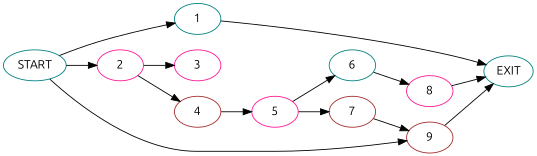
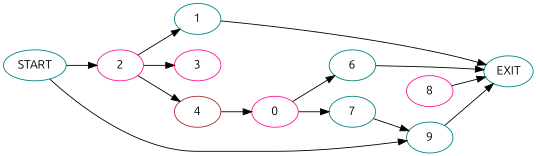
  digraph {
    fontname=Ubuntu
    rankdir=LR
    node [color=teal fontname=Ubuntu]
    edge [fontname=Ubuntu]
    n1 [label=START]
    1
    2 [color=deeppink]
-   9 [color=brown]
+   9
    n5 [label=EXIT]
    3 [color=deeppink]
    4 [color=brown]
-   5 [color=deeppink]
+   5 [color=deeppink label=0]
    6
-   7 [color=brown]
+   7
    8 [color=deeppink]
-   n1 -> 1
+   2 -> 1
    n1 -> 2
    n1 -> 9
    1 -> n5
    2 -> 3
    2 -> 4
    9 -> n5
    4 -> 5
    5 -> 6
    5 -> 7
-   6 -> 8
+   6 -> n5
    7 -> 9
    8 -> n5
  }
